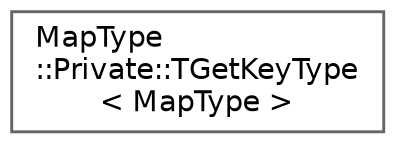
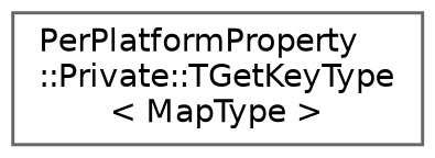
  digraph {
    rankdir=LR
-   n1 [color=grey40 fillcolor=white fontname=Helvetica fontsize=10 height=0.2 label="MapType\l::Private::TGetKeyType\l\< MapType \>" shape=box style=filled width=0.4]
+   n1 [color=grey40 fillcolor=white fontname=Helvetica fontsize=10 height=0.2 label="PerPlatformProperty\l::Private::TGetKeyType\l\< MapType \>" shape=box style=filled width=0.4]
  }
